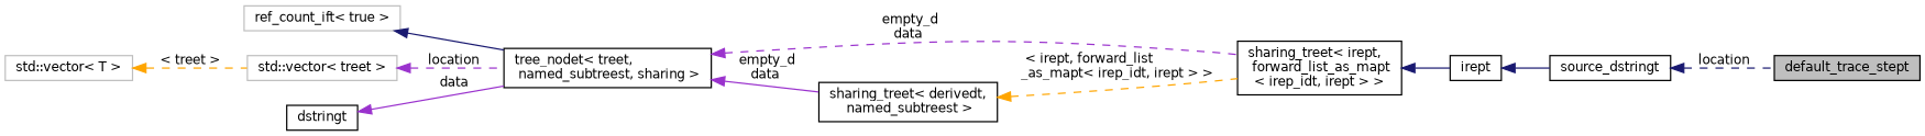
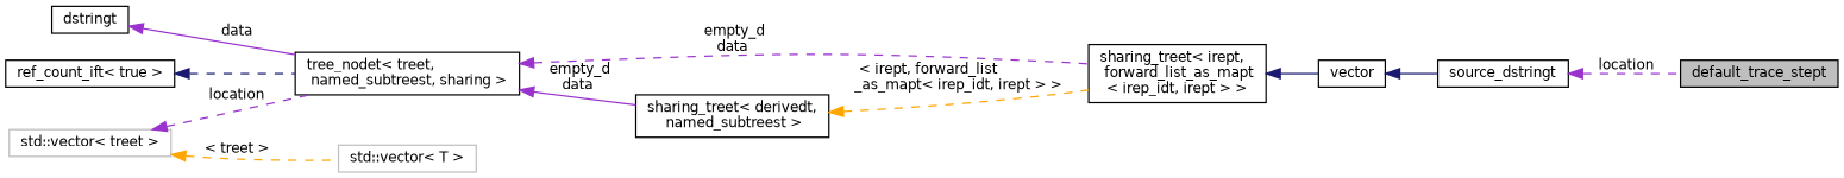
  digraph {
    rankdir=LR
    node [color=black fontname=Helvetica fontsize=10 shape=record]
    edge [color=darkorchid3 dir=back fontname=Helvetica fontsize=10 labelfontname=Helvetica labelfontsize=10 style=dashed]
    n1 [fillcolor=grey75 fontcolor=black height=0.2 label=default_trace_stept style=filled width=0.4]
    n2 [height=0.2 label=source_dstringt width=0.4]
-   n3 [height=0.2 label=irept width=0.4]
+   n3 [height=0.2 label=vector width=0.4]
    n4 [height=0.2 label="sharing_treet\< irept,\l forward_list_as_mapt\l\< irep_idt, irept \> \>" width=0.4]
    n5 [height=0.2 label="tree_nodet\< treet,\l named_subtreest, sharing \>" width=0.4]
    n6 [height=0.2 label="sharing_treet\< derivedt,\l named_subtreest \>" width=0.4]
-   n7 [color=grey75 height=0.2 label="ref_count_ift\< true \>" width=0.4]
+   n7 [height=0.2 label="ref_count_ift\< true \>" width=0.4]
    n8 [color=grey75 height=0.2 label="std::vector\< treet \>" width=0.4]
    n9 [color=grey75 height=0.2 label="std::vector\< T \>" width=0.4]
    n10 [height=0.2 label=dstringt width=0.4]
-   n2 -> n1 [color=midnightblue label=" location"]
+   n2 -> n1 [label=" location"]
    n3 -> n2 [color=midnightblue style=solid]
    n4 -> n3 [color=midnightblue style=solid]
    n5 -> n4 [label=" empty_d\ndata"]
    n5 -> n6 [label=" empty_d\ndata" style=solid]
    n6 -> n4 [color=orange label=" \< irept, forward_list\l_as_mapt\< irep_idt, irept \> \>"]
-   n7 -> n5 [color=midnightblue style=solid]
+   n7 -> n5 [color=midnightblue]
    n8 -> n5 [label=" location"]
-   n9 -> n8 [color=orange label=" \< treet \>"]
+   n8 -> n9 [color=orange label=" \< treet \>"]
    n10 -> n5 [label=" data" style=solid]
  }
